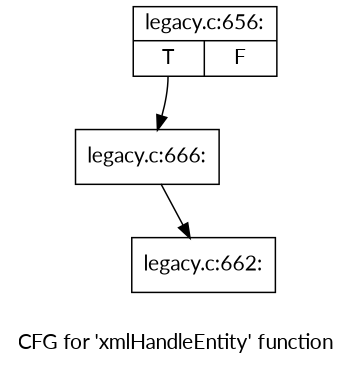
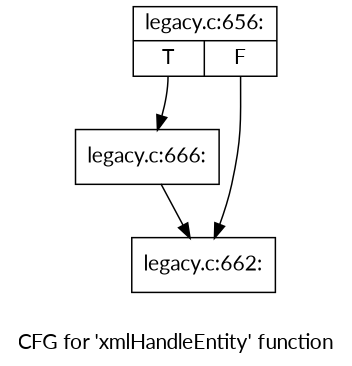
  digraph {
    fontname=Lato
    label="CFG for 'xmlHandleEntity' function"
    node [fontname=Lato shape=record]
    edge [fontname=Lato]
    n1 [label="{legacy.c:656:|{<s0>T|<s1>F}}"]
    n2 [label="{legacy.c:666:}"]
    n3 [label="{legacy.c:662:}"]
    n1 -> n2 [tailport=s0]
+   n1 -> n3 [tailport=s1]
    n2 -> n3
  }
